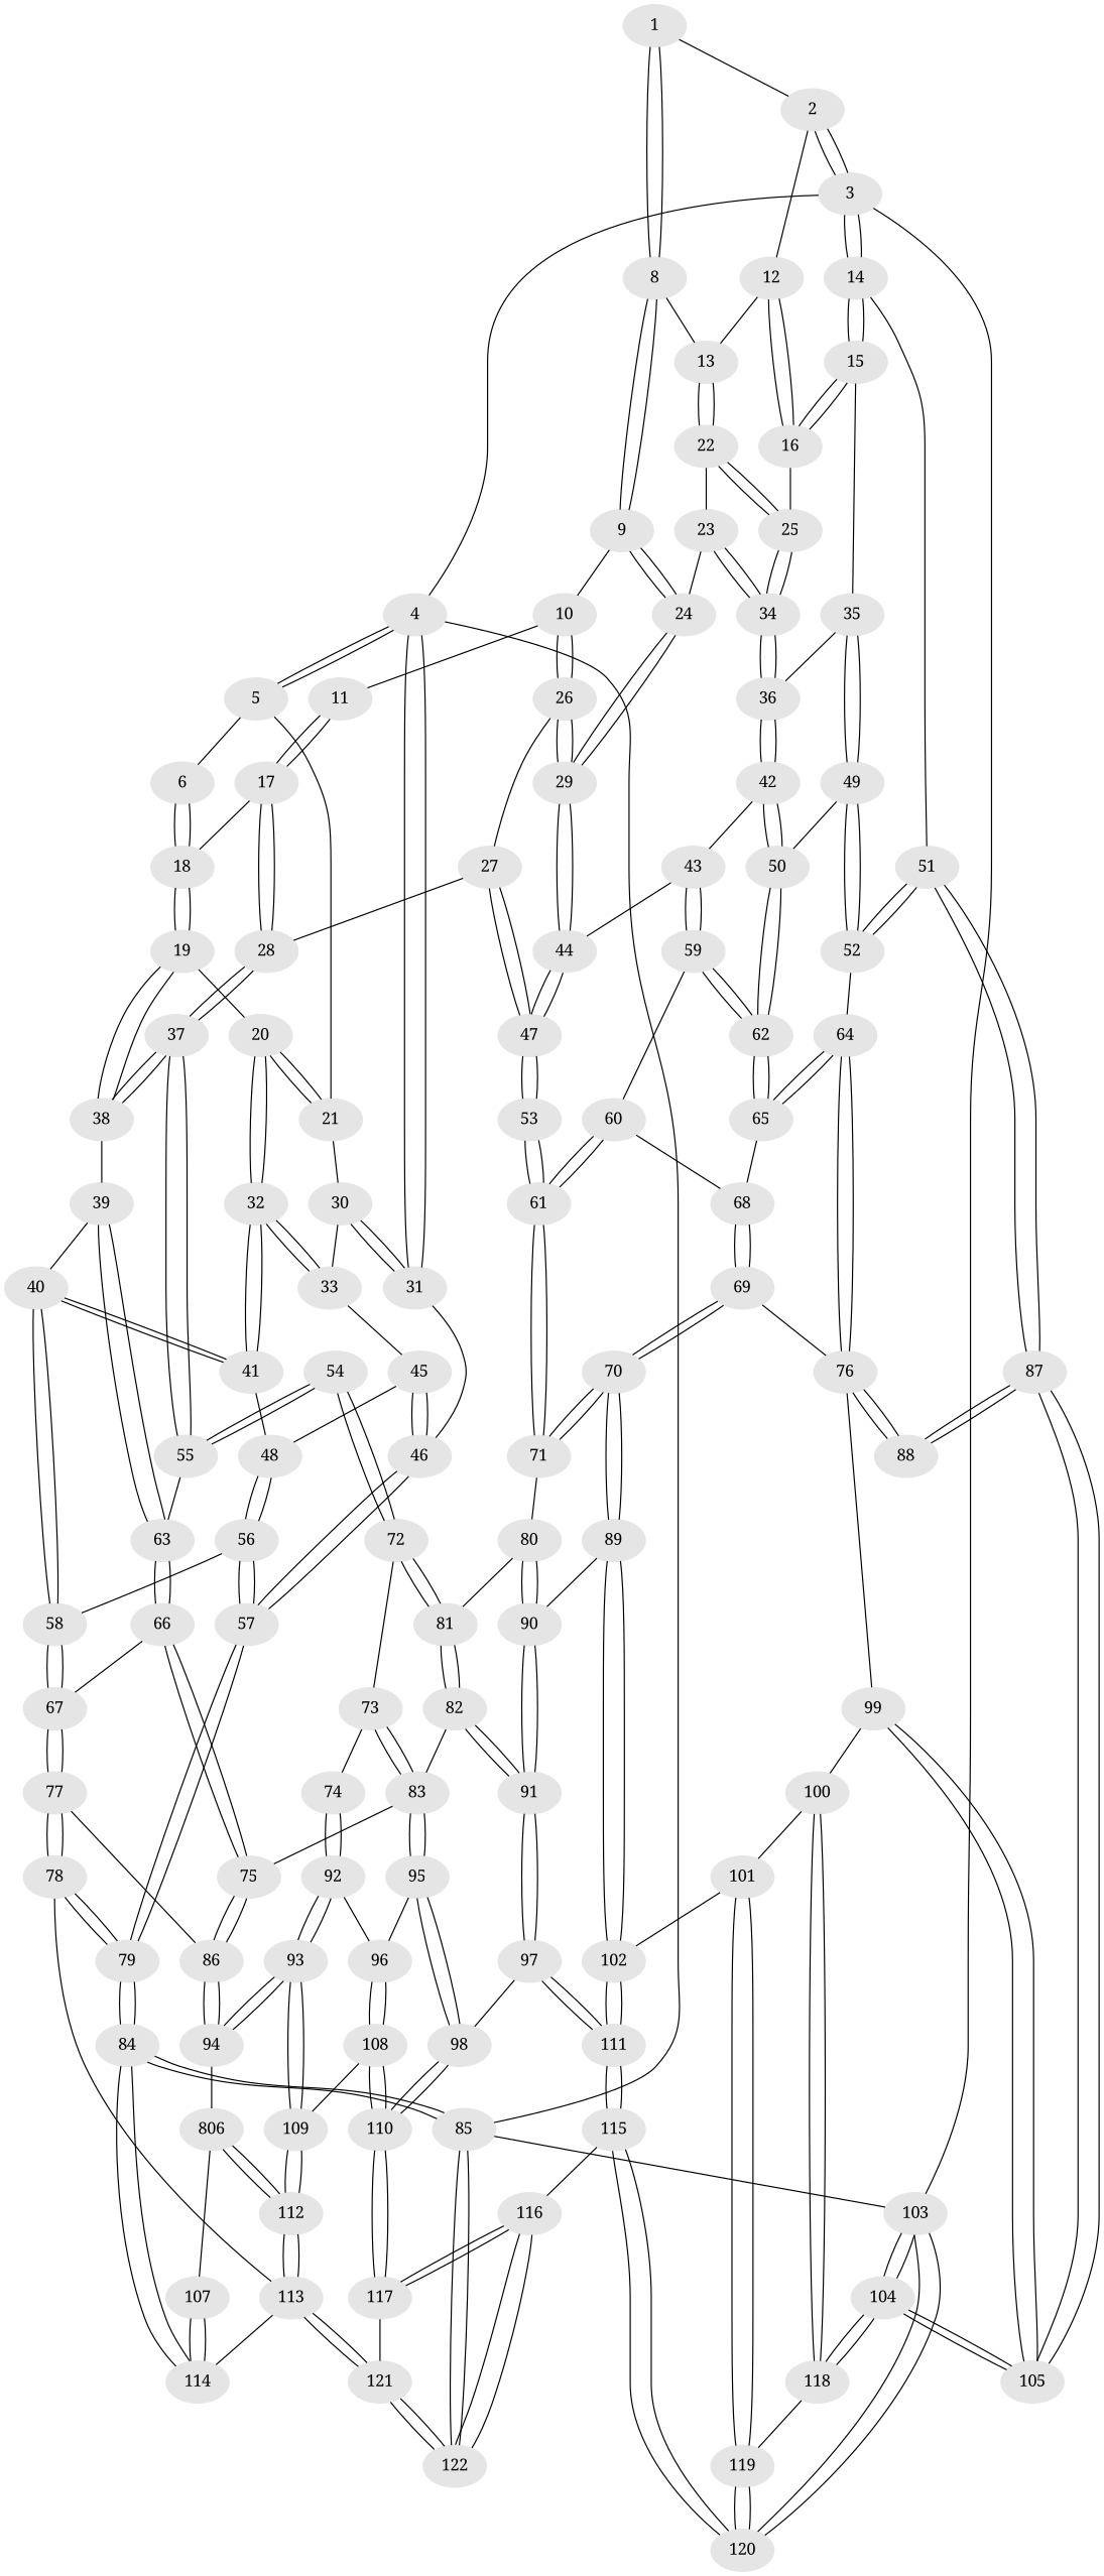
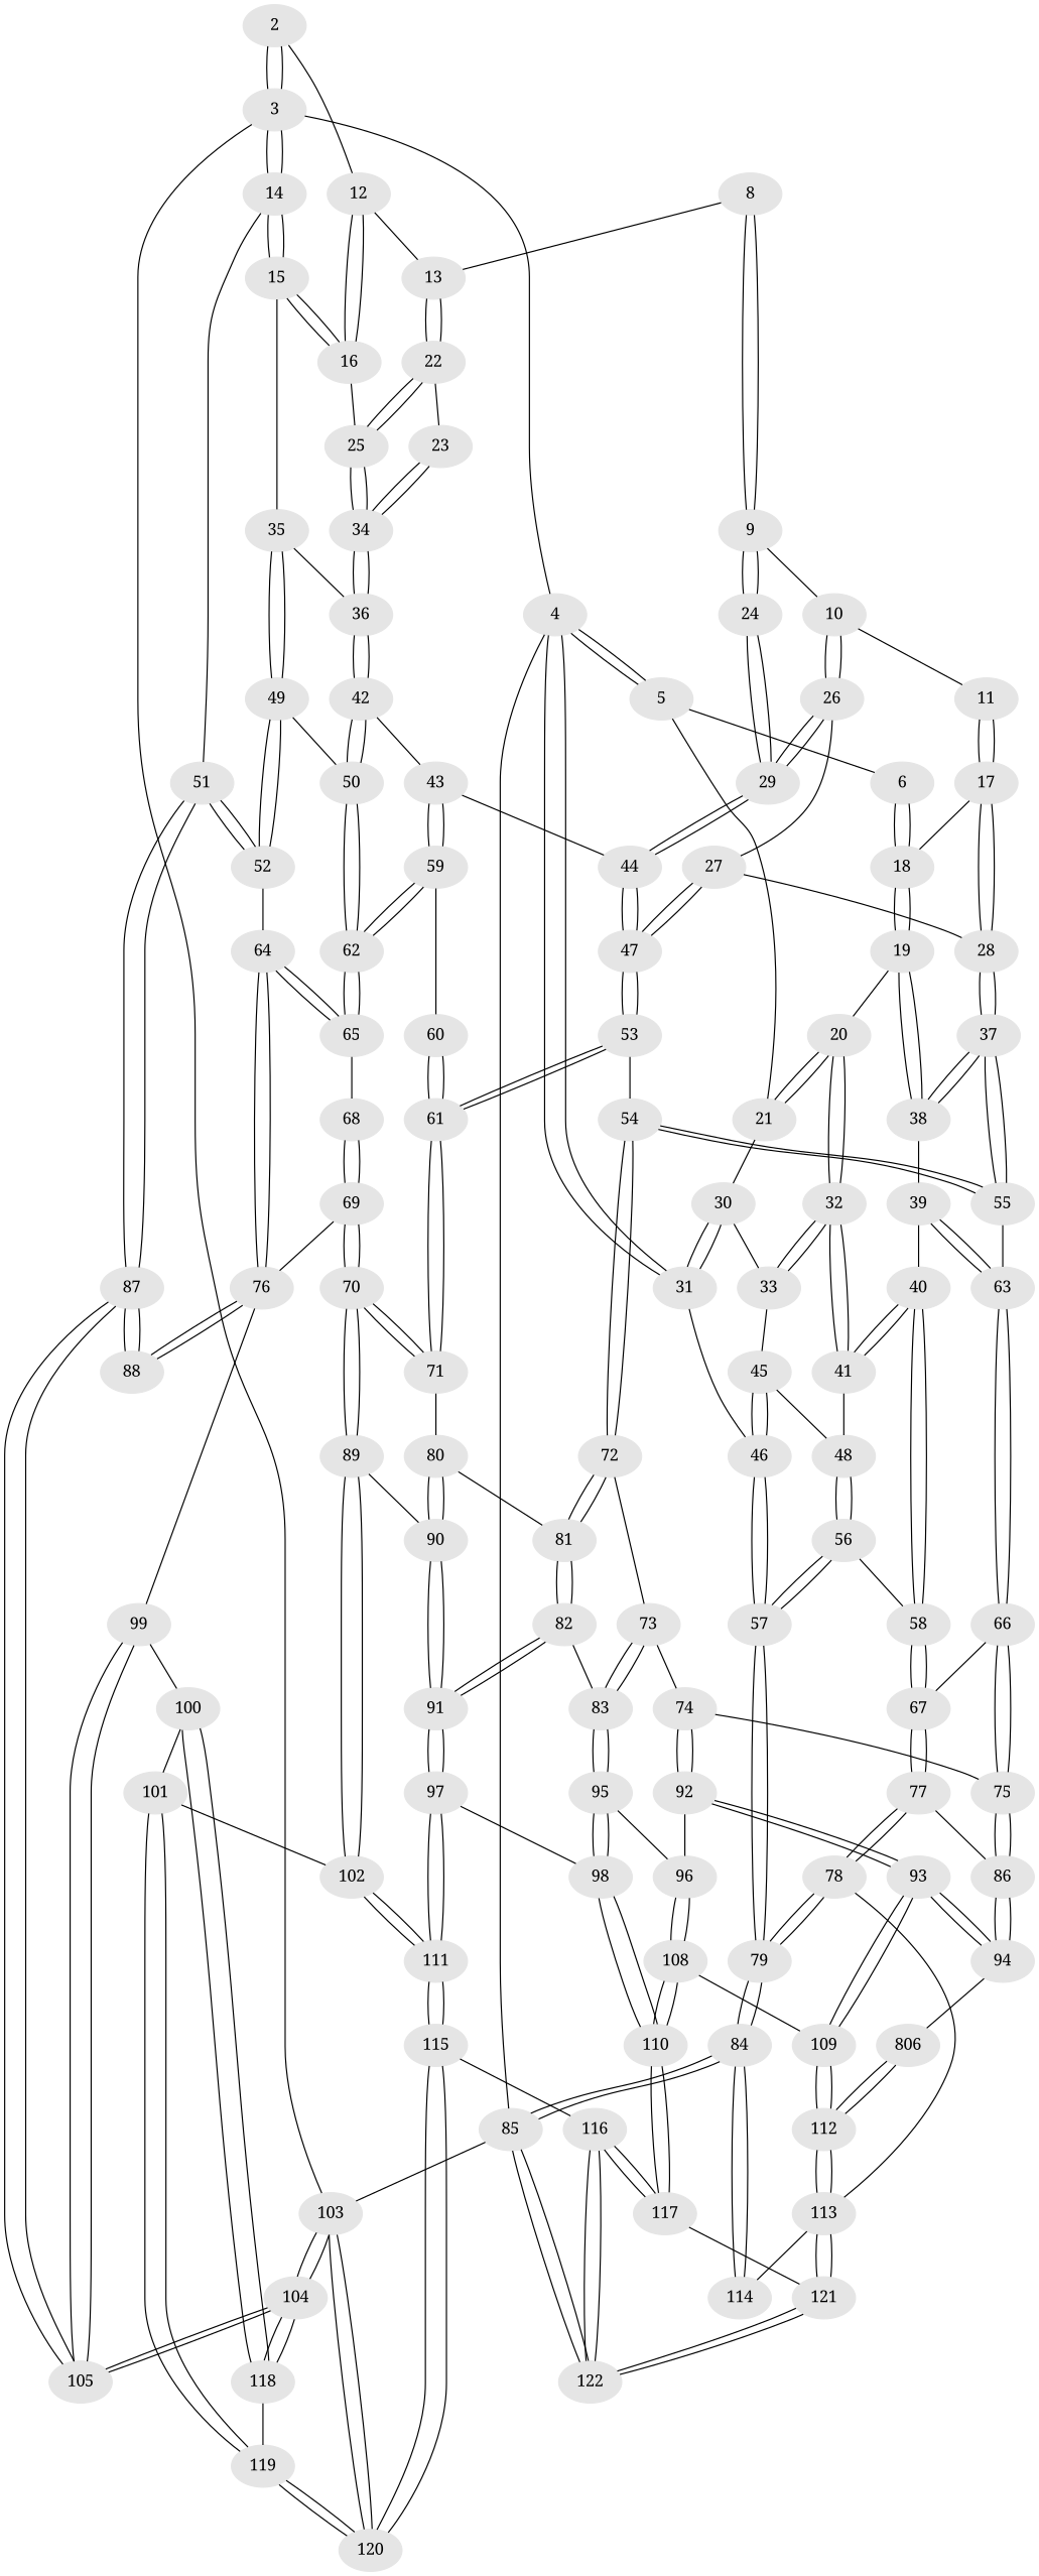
  graph {
    fontname="Noto Serif"
    node [color=gray90 fontname="Noto Serif" style=filled]
    edge [fontname="Noto Serif"]
-   1
    2
    8
    3
    12
    9
    13
    4
    14
    103
    16
    5
    31
    85
    15
    51
    104
    120
    6
    21
    46
    122
    18
    30
    19
    11
    17
    10
    24
    22
    26
    29
    27
    28
    25
    23
    35
    52
    87
    36
    49
    34
    37
    20
    38
    32
    39
    33
    41
    44
    47
    53
    55
    45
    57
    48
    42
    50
    43
    63
    40
    58
    66
    67
    56
    59
    62
    60
    79
    54
    61
    64
    65
    88
    105
    76
    72
    71
    73
    81
    84
    77
    68
    69
    80
    75
    99
    86
    78
    70
    89
    90
    102
    74
    83
    82
    92
    95
    93
    96
    94
    113
-   107
    114
    91
    97
    98
    n108 [label=806]
    100
    111
    109
    108
    112
    110
    115
    117
    101
    118
    119
    121
    116
-   1 -- 2
-   1 -- 8
-   1 -- 8
    2 -- 3
    2 -- 3
    2 -- 12
    8 -- 9
    8 -- 9
    8 -- 13
    3 -- 4
    3 -- 14
    3 -- 14
    3 -- 103
    12 -- 13
    12 -- 16
    12 -- 16
    9 -- 10
    9 -- 24
    9 -- 24
    13 -- 22
    13 -- 22
    4 -- 5
    4 -- 5
    4 -- 31
    4 -- 31
    4 -- 85
    14 -- 15
    14 -- 15
    14 -- 51
    103 -- 104
    103 -- 104
    103 -- 120
    103 -- 120
    16 -- 25
    5 -- 6
    5 -- 21
    31 -- 46
    85 -- 103
    85 -- 122
    85 -- 122
    15 -- 16
    15 -- 16
    15 -- 35
    51 -- 52
    51 -- 52
    51 -- 87
    51 -- 87
    104 -- 105
    104 -- 105
    104 -- 118
    104 -- 118
    6 -- 18
    6 -- 18
    21 -- 30
    46 -- 57
    46 -- 57
    18 -- 19
    18 -- 19
    30 -- 31
    30 -- 31
    30 -- 33
    19 -- 20
    19 -- 38
    19 -- 38
    11 -- 17
    11 -- 17
    17 -- 18
    17 -- 28
    17 -- 28
    10 -- 11
    10 -- 26
    10 -- 26
    24 -- 29
    24 -- 29
    22 -- 25
    22 -- 25
    22 -- 23
    26 -- 29
    26 -- 29
    26 -- 27
    29 -- 44
    29 -- 44
    27 -- 28
    27 -- 47
    27 -- 47
    28 -- 37
    28 -- 37
    25 -- 34
    25 -- 34
-   23 -- 24
    23 -- 34
    23 -- 34
    35 -- 36
    35 -- 49
    35 -- 49
    52 -- 64
    87 -- 88
    87 -- 88
    87 -- 105
    87 -- 105
    36 -- 42
    36 -- 42
    49 -- 52
    49 -- 52
    49 -- 50
    34 -- 36
    34 -- 36
    37 -- 38
    37 -- 38
    37 -- 55
    37 -- 55
    20 -- 21
    20 -- 21
    20 -- 32
    20 -- 32
    38 -- 39
    32 -- 33
    32 -- 33
    32 -- 41
    32 -- 41
    39 -- 63
    39 -- 63
    39 -- 40
    33 -- 45
    41 -- 48
    44 -- 47
    44 -- 47
    47 -- 53
    47 -- 53
+   53 -- 54
    53 -- 61
    53 -- 61
    55 -- 63
    45 -- 46
    45 -- 46
    45 -- 48
    57 -- 79
    57 -- 79
    48 -- 56
    48 -- 56
    42 -- 50
    42 -- 50
    42 -- 43
    50 -- 62
    50 -- 62
    43 -- 44
    43 -- 59
    43 -- 59
    63 -- 66
    63 -- 66
    40 -- 41
    40 -- 41
    40 -- 58
    40 -- 58
    58 -- 67
    58 -- 67
    66 -- 67
    66 -- 75
    66 -- 75
    67 -- 77
    67 -- 77
    56 -- 57
    56 -- 57
    56 -- 58
    59 -- 62
    59 -- 62
    59 -- 60
    62 -- 65
    62 -- 65
    60 -- 61
    60 -- 61
-   60 -- 68
    79 -- 84
    79 -- 84
    54 -- 55
    54 -- 55
    54 -- 72
    54 -- 72
    61 -- 71
    61 -- 71
    64 -- 65
    64 -- 65
    64 -- 76
    64 -- 76
    65 -- 68
    76 -- 88
    76 -- 88
    76 -- 99
    72 -- 73
    72 -- 81
    72 -- 81
    71 -- 80
    73 -- 74
    73 -- 83
    73 -- 83
    81 -- 82
    81 -- 82
    84 -- 85
    84 -- 85
    84 -- 114
    84 -- 114
    77 -- 86
    77 -- 78
    77 -- 78
    68 -- 69
    68 -- 69
    69 -- 76
    69 -- 70
    69 -- 70
    80 -- 81
    80 -- 90
    80 -- 90
    75 -- 86
    75 -- 86
    99 -- 105
    99 -- 105
    99 -- 100
    86 -- 94
    86 -- 94
    78 -- 79
    78 -- 79
    78 -- 113
    70 -- 71
    70 -- 71
    70 -- 89
    70 -- 89
    89 -- 90
    89 -- 102
    89 -- 102
    90 -- 91
    90 -- 91
    102 -- 111
    102 -- 111
-   83 -- 75
+   74 -- 75
    74 -- 92
    74 -- 92
    83 -- 95
    83 -- 95
    82 -- 83
    82 -- 91
    82 -- 91
    92 -- 93
    92 -- 93
    92 -- 96
    95 -- 96
    95 -- 98
    95 -- 98
    93 -- 94
    93 -- 94
    93 -- 109
    93 -- 109
    96 -- 108
    96 -- 108
    94 -- n108
    113 -- 114
    113 -- 121
    113 -- 121
-   107 -- 114
-   107 -- 114
    91 -- 97
    91 -- 97
    97 -- 98
    97 -- 111
    97 -- 111
    98 -- 110
    98 -- 110
-   n108 -- 107
    n108 -- 112
    n108 -- 112
    100 -- 101
    100 -- 118
    100 -- 118
    111 -- 115
    111 -- 115
    109 -- 112
    109 -- 112
    108 -- 109
    108 -- 110
    108 -- 110
    112 -- 113
    112 -- 113
    110 -- 117
    110 -- 117
    115 -- 120
    115 -- 120
    115 -- 116
    117 -- 121
    101 -- 102
    101 -- 119
    101 -- 119
    118 -- 119
    119 -- 120
    119 -- 120
    121 -- 122
    121 -- 122
    116 -- 122
    116 -- 122
    116 -- 117
    116 -- 117
  }
